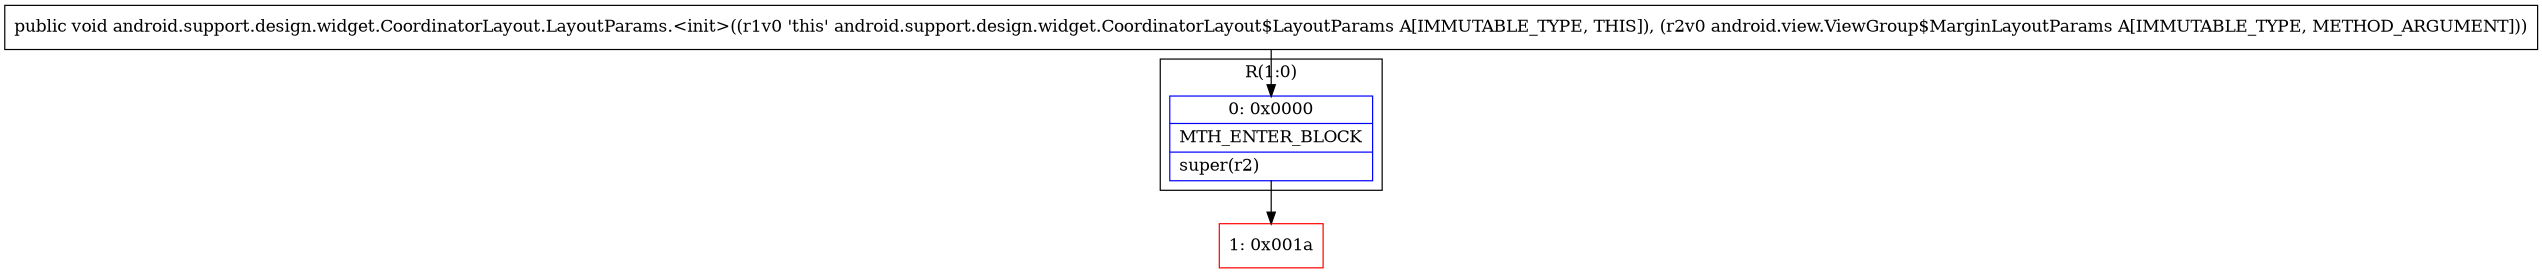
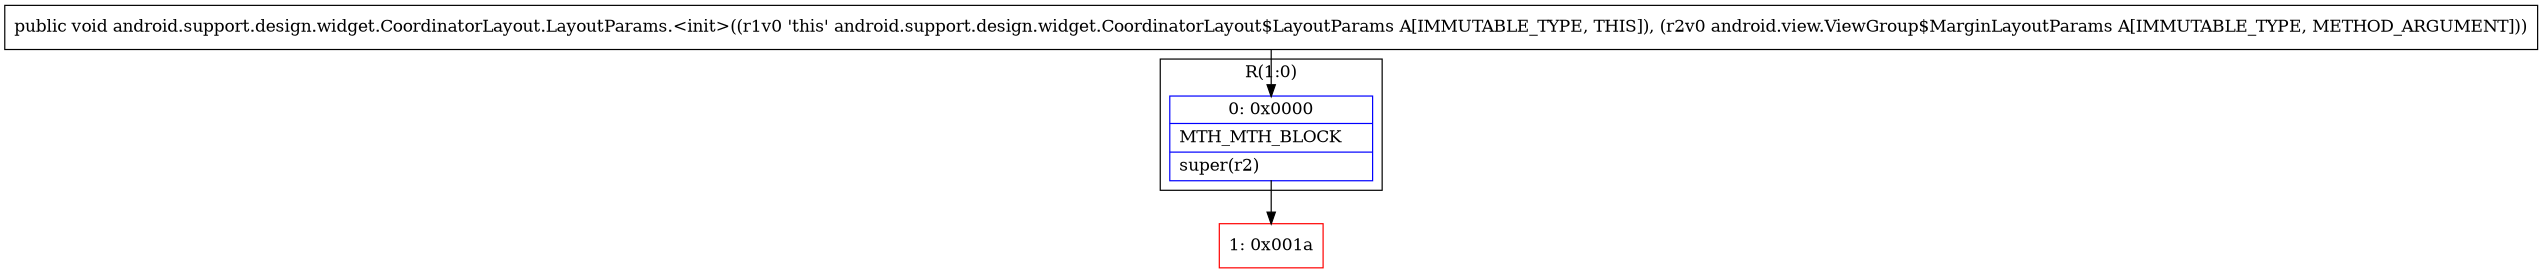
  digraph {
    node [shape=record]
-   n1 [color=blue label="{0\:\ 0x0000|MTH_ENTER_BLOCK\l|super(r2)\l}"]
+   n1 [color=blue label="{0\:\ 0x0000|MTH_MTH_BLOCK\l|super(r2)\l}"]
    n2 [color=red label="{1\:\ 0x001a}"]
    n3 [label="{public void android.support.design.widget.CoordinatorLayout.LayoutParams.\<init\>((r1v0 'this' android.support.design.widget.CoordinatorLayout$LayoutParams A[IMMUTABLE_TYPE, THIS]), (r2v0 android.view.ViewGroup$MarginLayoutParams A[IMMUTABLE_TYPE, METHOD_ARGUMENT])) }"]
    subgraph cluster_1 {
      label="R(1:0)"
      n1
    }
    n1 -> n2
    n3 -> n1
  }
